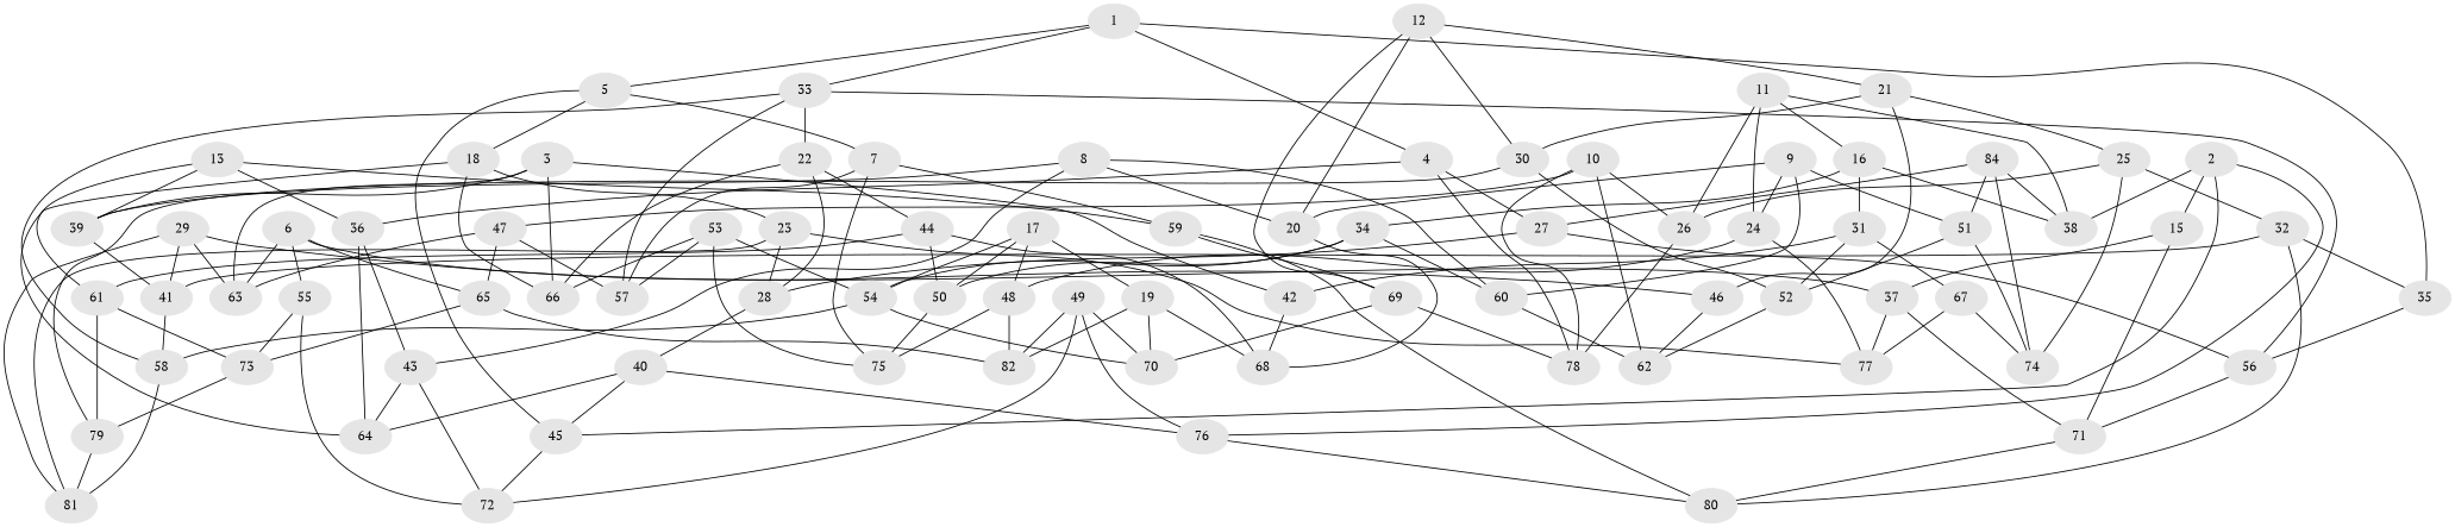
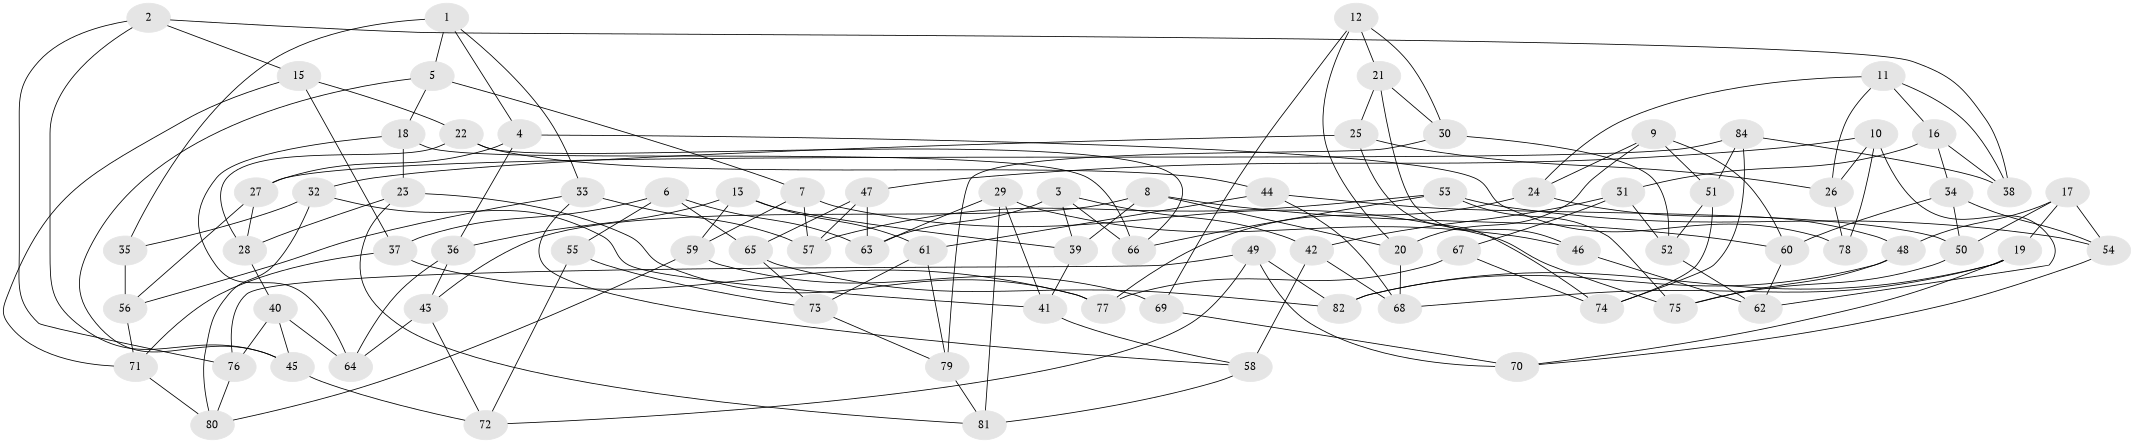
  graph {
    fontname="PT Serif"
    node [color=gray90 fontname="PT Serif" style=filled]
    edge [fontname="PT Serif"]
    1
    4
    5
    33
    35
    27
    36
    78
    45
    7
    18
    57
    56
    58
    2
    15
    38
    76
    37
    22
    71
    72
    80
    3
    39
    42
    63
    66
    41
    68
    28
    43
    64
    59
    75
    23
    6
    55
    65
    77
    73
    82
    69
    8
    20
    60
    62
    9
    24
    51
    48
    74
    52
    10
    26
    47
    11
    16
    31
    34
    12
    21
    30
    25
    46
    79
    70
    13
    61
    n70 [label=84]
    44
    67
    50
    54
    17
    19
    81
    32
    40
    29
    49
    53
    1 -- 4
    1 -- 5
    1 -- 33
    1 -- 35
    4 -- 27
    4 -- 36
    4 -- 78
    5 -- 45
    5 -- 7
    5 -- 18
    33 -- 57
    33 -- 56
    33 -- 58
    35 -- 56
    27 -- 56
    27 -- 28
    36 -- 43
    36 -- 64
    45 -- 72
    7 -- 57
    7 -- 59
    7 -- 75
    18 -- 66
    18 -- 64
    18 -- 23
    56 -- 71
    58 -- 81
    2 -- 45
    2 -- 15
    2 -- 38
    2 -- 76
    15 -- 37
-   33 -- 22
+   15 -- 22
    15 -- 71
    76 -- 80
    37 -- 71
    37 -- 77
    22 -- 66
    22 -- 28
    22 -- 44
    71 -- 80
    3 -- 39
    3 -- 42
    3 -- 63
    3 -- 66
    39 -- 41
-   54 -- 58
+   42 -- 58
    42 -- 68
    41 -- 58
    28 -- 40
    43 -- 72
    43 -- 64
    59 -- 80
    59 -- 69
    23 -- 28
    23 -- 77
    23 -- 81
    6 -- 37
    6 -- 63
    6 -- 55
    6 -- 65
    55 -- 72
    55 -- 73
    65 -- 73
    65 -- 82
    73 -- 79
-   69 -- 78
    69 -- 70
    8 -- 39
    8 -- 43
    8 -- 20
    8 -- 60
    20 -- 68
    60 -- 62
    9 -- 20
    9 -- 60
    9 -- 24
    9 -- 51
    24 -- 77
    24 -- 48
    51 -- 74
    51 -- 52
    48 -- 75
    48 -- 82
    52 -- 62
    10 -- 78
    10 -- 62
    10 -- 26
    10 -- 47
    26 -- 78
    47 -- 57
    47 -- 63
    47 -- 65
    11 -- 38
    11 -- 24
    11 -- 26
    11 -- 16
    16 -- 38
    16 -- 31
    16 -- 34
    31 -- 42
    31 -- 52
    31 -- 67
    34 -- 60
    34 -- 50
    34 -- 54
    12 -- 69
    12 -- 20
    12 -- 21
    12 -- 30
    21 -- 30
    21 -- 25
    21 -- 46
    30 -- 52
    30 -- 79
    25 -- 74
    25 -- 26
    25 -- 32
    46 -- 62
    79 -- 81
    13 -- 36
    13 -- 39
    13 -- 59
    13 -- 61
    61 -- 73
    61 -- 79
    n70 -- 27
    n70 -- 38
    n70 -- 51
    n70 -- 74
    44 -- 68
    44 -- 61
    44 -- 50
    67 -- 77
    67 -- 74
    50 -- 75
    54 -- 70
    17 -- 48
    17 -- 50
    17 -- 54
    17 -- 19
    19 -- 68
    19 -- 82
    19 -- 70
    32 -- 35
    32 -- 80
    32 -- 41
    40 -- 45
    40 -- 76
    40 -- 64
    29 -- 63
    29 -- 41
    29 -- 46
    29 -- 81
    49 -- 76
    49 -- 72
    49 -- 82
    49 -- 70
    53 -- 57
    53 -- 66
    53 -- 75
    53 -- 54
  }
